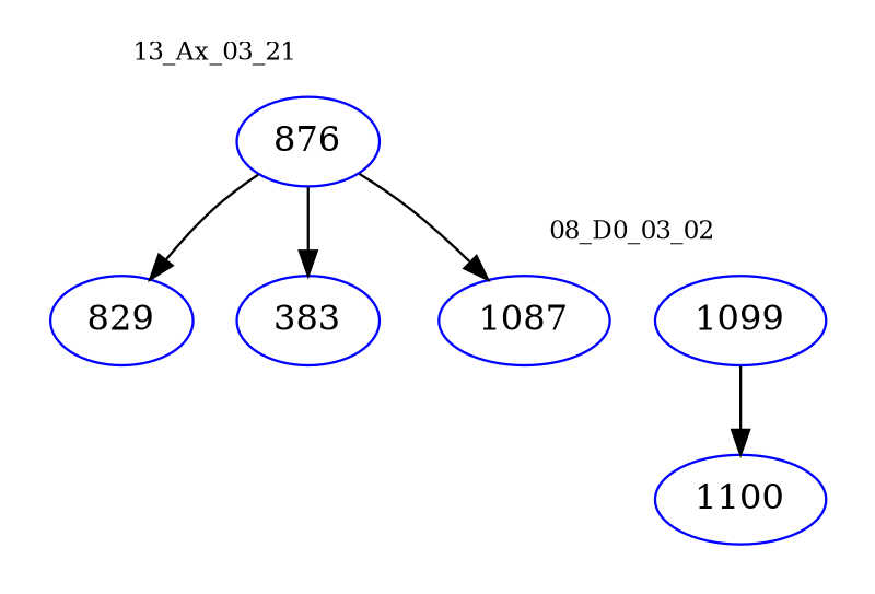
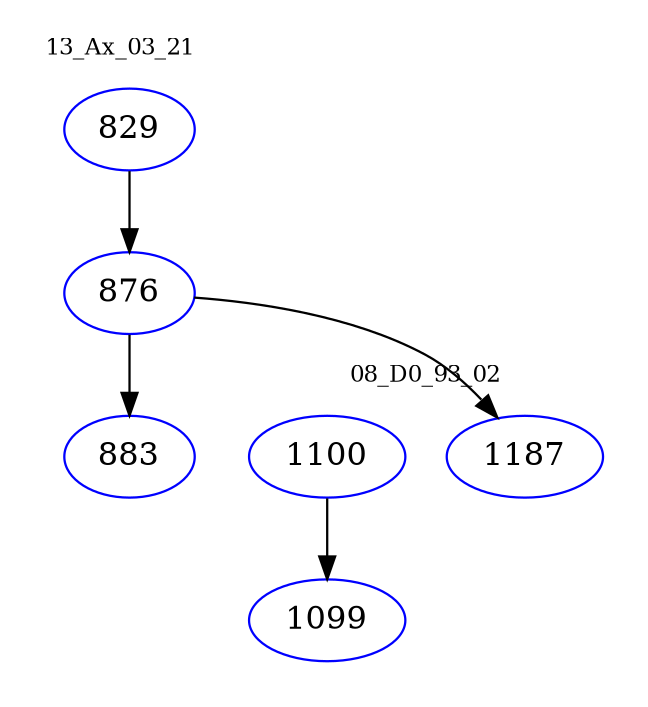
  digraph {
    node [color=blue]
    edge [color=black]
    n1 [label=876]
    n2 [label=829]
-   n3 [label=383]
+   n3 [label=883]
    n4 [label=1099]
-   n5 [label=1087]
+   n5 [label=1187]
    n6 [label=1100]
    subgraph cluster_1 {
      color=white
      fontsize=10
      label="13_Ax_03_21"
      n1
      n2
      n3
    }
    subgraph cluster_2 {
      color=white
      fontsize=10
-     label="08_D0_03_02"
+     label="08_D0_93_02"
      n4
      n5
      n6
    }
-   n1 -> n2
+   n2 -> n1
    n1 -> n3
    n1 -> n5
-   n4 -> n6
+   n6 -> n4
  }
